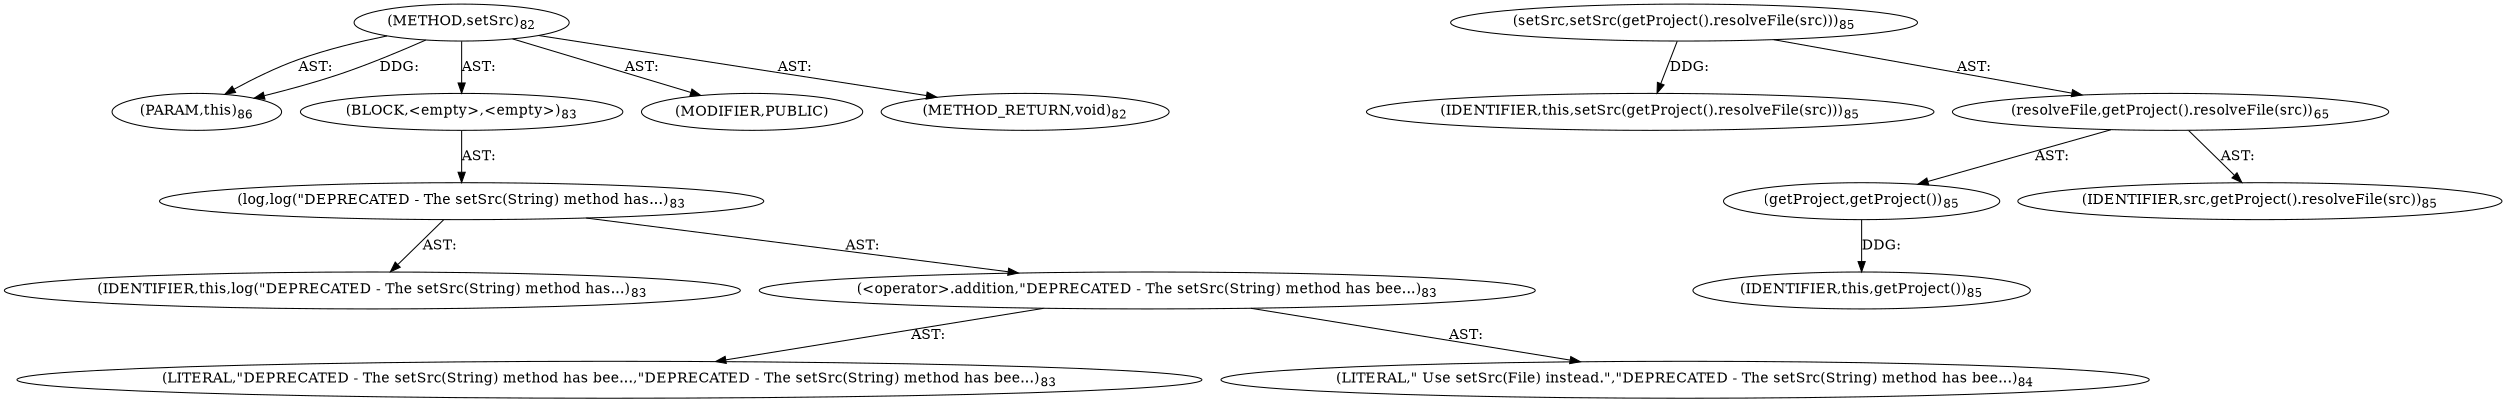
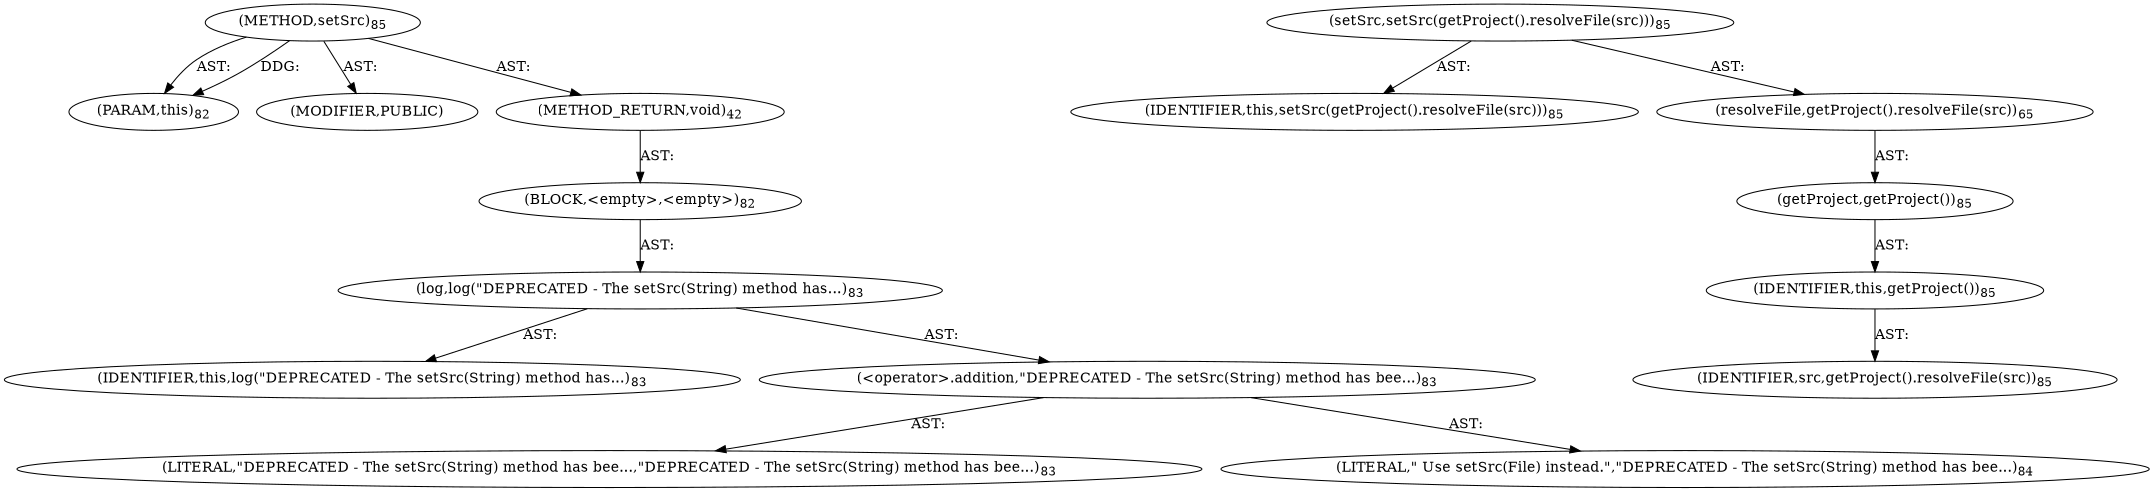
  digraph {
-   n1 [label=<(METHOD,setSrc)<SUB>82</SUB>>]
-   n2 [label=<(PARAM,this)<SUB>86</SUB>>]
-   n3 [label=<(BLOCK,&lt;empty&gt;,&lt;empty&gt;)<SUB>83</SUB>>]
+   n1 [label=<(METHOD,setSrc)<SUB>85</SUB>>]
+   n2 [label=<(PARAM,this)<SUB>82</SUB>>]
+   n3 [label=<(BLOCK,&lt;empty&gt;,&lt;empty&gt;)<SUB>82</SUB>>]
    n4 [label=<(MODIFIER,PUBLIC)>]
-   n5 [label=<(METHOD_RETURN,void)<SUB>82</SUB>>]
+   n5 [label=<(METHOD_RETURN,void)<SUB>42</SUB>>]
    n6 [label=<(log,log(&quot;DEPRECATED - The setSrc(String) method has...)<SUB>83</SUB>>]
    n7 [label=<(IDENTIFIER,this,log(&quot;DEPRECATED - The setSrc(String) method has...)<SUB>83</SUB>>]
    n8 [label=<(&lt;operator&gt;.addition,&quot;DEPRECATED - The setSrc(String) method has bee...)<SUB>83</SUB>>]
    n9 [label=<(setSrc,setSrc(getProject().resolveFile(src)))<SUB>85</SUB>>]
    n10 [label=<(IDENTIFIER,this,setSrc(getProject().resolveFile(src)))<SUB>85</SUB>>]
    n11 [label=<(resolveFile,getProject().resolveFile(src))<SUB>65</SUB>>]
    n12 [label=<(LITERAL,&quot;DEPRECATED - The setSrc(String) method has bee...,&quot;DEPRECATED - The setSrc(String) method has bee...)<SUB>83</SUB>>]
    n13 [label=<(LITERAL,&quot; Use setSrc(File) instead.&quot;,&quot;DEPRECATED - The setSrc(String) method has bee...)<SUB>84</SUB>>]
    n14 [label=<(getProject,getProject())<SUB>85</SUB>>]
    n15 [label=<(IDENTIFIER,src,getProject().resolveFile(src))<SUB>85</SUB>>]
    n16 [label=<(IDENTIFIER,this,getProject())<SUB>85</SUB>>]
    n1 -> n2 [label="AST: "]
    n1 -> n2 [label="DDG: "]
-   n1 -> n3 [label="AST: "]
+   n5 -> n3 [label="AST: "]
    n1 -> n4 [label="AST: "]
    n1 -> n5 [label="AST: "]
    n3 -> n6 [label="AST: "]
    n6 -> n7 [label="AST: "]
    n6 -> n8 [label="AST: "]
    n8 -> n12 [label="AST: "]
    n8 -> n13 [label="AST: "]
-   n9 -> n10 [label="DDG: "]
+   n9 -> n10 [label="AST: "]
    n9 -> n11 [label="AST: "]
    n11 -> n14 [label="AST: "]
-   n11 -> n15 [label="AST: "]
-   n14 -> n16 [label="DDG: "]
+   n16 -> n15 [label="AST: "]
+   n14 -> n16 [label="AST: "]
  }
